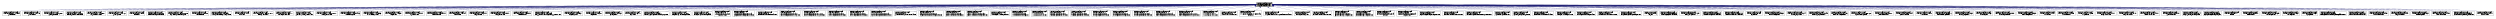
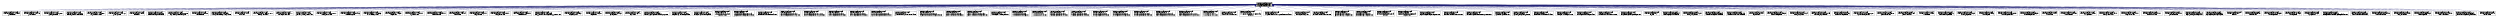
  digraph {
    node [color=black fillcolor=white fontname=Helvetica fontsize=10 shape=record style=filled]
    edge [color=midnightblue dir=back fontname=Helvetica fontsize=10 labelfontname=Helvetica labelfontsize=10 style=solid]
    n1 [fillcolor=grey75 fontcolor=black height=0.2 label="/root/scrimmage/scrimmage\l/include/scrimmage/plugin\l_manager/RegisterPlugin.h" width=0.4]
    n2 [height=0.2 label="/root/scrimmage/scrimmage\l/src/plugins/autonomy/APITester\l/APITester.cpp" width=0.4]
    n3 [height=0.2 label="/root/scrimmage/scrimmage\l/src/plugins/autonomy/ArduPilot\l/ArduPilot.cpp" width=0.4]
    n4 [height=0.2 label="/root/scrimmage/scrimmage\l/src/plugins/autonomy/AuctionAssign\l/AuctionAssign.cpp" width=0.4]
    n5 [height=0.2 label="/root/scrimmage/scrimmage\l/src/plugins/autonomy/Autonomy\lExecutor/AutonomyExecutor.cpp" width=0.4]
    n6 [height=0.2 label="/root/scrimmage/scrimmage\l/src/plugins/autonomy/AvoidEntity\lMS/AvoidEntityMS.cpp" width=0.4]
    n7 [height=0.2 label="/root/scrimmage/scrimmage\l/src/plugins/autonomy/AvoidWalls\l/AvoidWalls.cpp" width=0.4]
    n8 [height=0.2 label="/root/scrimmage/scrimmage\l/src/plugins/autonomy/Boids\l/Boids.cpp" width=0.4]
    n9 [height=0.2 label="/root/scrimmage/scrimmage\l/src/plugins/autonomy/Boundary\lDefense/BoundaryDefense.cpp" width=0.4]
    n10 [height=0.2 label="/root/scrimmage/scrimmage\l/src/plugins/autonomy/CommandString\lRelay/CommandStringRelay.cpp" width=0.4]
    n11 [height=0.2 label="/root/scrimmage/scrimmage\l/src/plugins/autonomy/Control3\lD/Control3D.cpp" width=0.4]
    n12 [height=0.2 label="/root/scrimmage/scrimmage\l/src/plugins/autonomy/FlightGear\lMultiplayer/FlightGearMultiplayer.cpp" width=0.4]
    n13 [height=0.2 label="/root/scrimmage/scrimmage\l/src/plugins/autonomy/follow\l/Follow.cpp" width=0.4]
    n14 [height=0.2 label="/root/scrimmage/scrimmage\l/src/plugins/autonomy/GoToWaypoint\l/GoToWaypoint.cpp" width=0.4]
    n15 [height=0.2 label="/root/scrimmage/scrimmage\l/src/plugins/autonomy/Graphviz\lFSM/GraphvizFSM.cpp" width=0.4]
    n16 [height=0.2 label="/root/scrimmage/scrimmage\l/src/plugins/autonomy/Joystick\lAutonomy/JoystickAutonomy.cpp" width=0.4]
    n17 [height=0.2 label="/root/scrimmage/scrimmage\l/src/plugins/autonomy/MOOSAutonomy\l/MOOSAutonomy.cpp" width=0.4]
    n18 [height=0.2 label="/root/scrimmage/scrimmage\l/src/plugins/autonomy/MotorSchemas\l/MotorSchemas.cpp" width=0.4]
    n19 [height=0.2 label="/root/scrimmage/scrimmage\l/src/plugins/autonomy/MoveToGoal\lMS/MoveToGoalMS.cpp" width=0.4]
    n20 [height=0.2 label="/root/scrimmage/scrimmage\l/src/plugins/autonomy/Predator\l/Predator.cpp" width=0.4]
    n21 [height=0.2 label="/root/scrimmage/scrimmage\l/src/plugins/autonomy/PyAutonomy\l/PyAutonomy.cpp" width=0.4]
    n22 [height=0.2 label="/root/scrimmage/scrimmage\l/src/plugins/autonomy/RLConsensus\l/RLConsensus.cpp" width=0.4]
    n23 [height=0.2 label="/root/scrimmage/scrimmage\l/src/plugins/autonomy/RLSimple\l/RLSimple.cpp" width=0.4]
    n24 [height=0.2 label="/root/scrimmage/scrimmage\l/src/plugins/autonomy/ROSAirSim\l/ROSAirSim.cpp" width=0.4]
    n25 [height=0.2 label="/root/scrimmage/scrimmage\l/src/plugins/autonomy/ROSAutonomy\l/ROSAutonomy.cpp" width=0.4]
    n26 [height=0.2 label="/root/scrimmage/scrimmage\l/src/plugins/autonomy/ROSControl\l/ROSControl.cpp" width=0.4]
    n27 [height=0.2 label="/root/scrimmage/scrimmage\l/src/plugins/autonomy/Scrimmage\lOpenAIAutonomy/ScrimmageOpenAIAutonomy.cpp" width=0.4]
    n28 [height=0.2 label="/root/scrimmage/scrimmage\l/src/plugins/autonomy/ShapeDraw\l/ShapeDraw.cpp" width=0.4]
    n29 [height=0.2 label="/root/scrimmage/scrimmage\l/src/plugins/autonomy/Straight\l/Straight.cpp" width=0.4]
    n30 [height=0.2 label="/root/scrimmage/scrimmage\l/src/plugins/autonomy/TakeFlag\l/TakeFlag.cpp" width=0.4]
    n31 [height=0.2 label="/root/scrimmage/scrimmage\l/src/plugins/autonomy/TrailMS\l/TrailMS.cpp" width=0.4]
    n32 [height=0.2 label="/root/scrimmage/scrimmage\l/src/plugins/autonomy/Trajectory\lRecordPlayback/TrajectoryRecordPlayback.cpp" width=0.4]
    n33 [height=0.2 label="/root/scrimmage/scrimmage\l/src/plugins/autonomy/Waypoint\lDispatcher/WaypointDispatcher.cpp" width=0.4]
    n34 [height=0.2 label="/root/scrimmage/scrimmage\l/src/plugins/autonomy/Waypoint\lGenerator/WaypointGenerator.cpp" width=0.4]
    n35 [height=0.2 label="/root/scrimmage/scrimmage\l/src/plugins/controller\l/AircraftPIDController/Aircraft\lPIDController.cpp" width=0.4]
    n36 [height=0.2 label="/root/scrimmage/scrimmage\l/src/plugins/controller\l/AircraftToSingleIntegratorController\l/AircraftToSingleIntegratorController.cpp" width=0.4]
    n37 [height=0.2 label="/root/scrimmage/scrimmage\l/src/plugins/controller\l/DirectController/DirectController.cpp" width=0.4]
    n38 [height=0.2 label="/root/scrimmage/scrimmage\l/src/plugins/controller\l/DoubleIntegratorControllerVelYaw\l/DoubleIntegratorControllerVelYaw.cpp" width=0.4]
    n39 [height=0.2 label="/root/scrimmage/scrimmage\l/src/plugins/controller\l/DoubleIntegratorControllerWaypoint\l/DoubleIntegratorControllerWaypoint.cpp" width=0.4]
    n40 [height=0.2 label="/root/scrimmage/scrimmage\l/src/plugins/controller\l/FixedWing6DOFControllerPID\l/FixedWing6DOFControllerPID.cpp" width=0.4]
    n41 [height=0.2 label="/root/scrimmage/scrimmage\l/src/plugins/controller\l/FixedWing6DOFControllerROS\l/FixedWing6DOFControllerROS.cpp" width=0.4]
    n42 [height=0.2 label="/root/scrimmage/scrimmage\l/src/plugins/controller\l/HarmonicOscillatorConstController\l/HarmonicOscillatorConstController.cpp" width=0.4]
    n43 [height=0.2 label="/root/scrimmage/scrimmage\l/src/plugins/controller\l/JoystickController/JoystickController.cpp" width=0.4]
    n44 [height=0.2 label="/root/scrimmage/scrimmage\l/src/plugins/controller\l/JSBSimControlControllerHeading\lPID/JSBSimControlControllerHeadingPID.cpp" width=0.4]
    n45 [height=0.2 label="/root/scrimmage/scrimmage\l/src/plugins/controller\l/JSBSimModelControllerDirect\l/JSBSimModelControllerDirect.cpp" width=0.4]
    n46 [height=0.2 label="/root/scrimmage/scrimmage\l/src/plugins/controller\l/JSBSimModelControllerHeadingPID\l/JSBSimModelControllerHeadingPID.cpp" width=0.4]
    n47 [height=0.2 label="/root/scrimmage/scrimmage\l/src/plugins/controller\l/MotionBattery/MotionBattery.cpp" width=0.4]
    n48 [height=0.2 label="/root/scrimmage/scrimmage\l/src/plugins/controller\l/MultirotorControllerOmega\l/MultirotorControllerOmega.cpp" width=0.4]
    n49 [height=0.2 label="/root/scrimmage/scrimmage\l/src/plugins/controller\l/MultirotorControllerPID\l/MultirotorControllerPID.cpp" width=0.4]
    n50 [height=0.2 label="/root/scrimmage/scrimmage\l/src/plugins/controller\l/RigidBody6DOFControllerPID\l/RigidBody6DOFControllerPID.cpp" width=0.4]
    n51 [height=0.2 label="/root/scrimmage/scrimmage\l/src/plugins/controller\l/RigidBody6DOFControllerROS\l/RigidBody6DOFControllerROS.cpp" width=0.4]
    n52 [height=0.2 label="/root/scrimmage/scrimmage\l/src/plugins/controller\l/SimpleAircraftControllerPID\l/SimpleAircraftControllerPID.cpp" width=0.4]
    n53 [height=0.2 label="/root/scrimmage/scrimmage\l/src/plugins/controller\l/SimpleCarControllerHeading\l/SimpleCarControllerHeading.cpp" width=0.4]
    n54 [height=0.2 label="/root/scrimmage/scrimmage\l/src/plugins/controller\l/SimpleQuadrotorControllerLQR\l/SimpleQuadrotorControllerLQR.cpp" width=0.4]
    n55 [height=0.2 label="/root/scrimmage/scrimmage\l/src/plugins/controller\l/SingleIntegratorControllerSimple\l/SingleIntegratorControllerSimple.cpp" width=0.4]
    n56 [height=0.2 label="/root/scrimmage/scrimmage\l/src/plugins/controller\l/SingleIntegratorControllerWaypoint\l/SingleIntegratorControllerWaypoint.cpp" width=0.4]
    n57 [height=0.2 label="/root/scrimmage/scrimmage\l/src/plugins/controller\l/UnicycleControllerPoint\l/UnicycleControllerPoint.cpp" width=0.4]
    n58 [height=0.2 label="/root/scrimmage/scrimmage\l/src/plugins/controller\l/UnicyclePID/UnicyclePID.cpp" width=0.4]
    n59 [height=0.2 label="/root/scrimmage/scrimmage\l/src/plugins/controller\l/UUV6DOFLinearEnergy/UUV6DOFLinear\lEnergy.cpp" width=0.4]
    n60 [height=0.2 label="/root/scrimmage/scrimmage\l/src/plugins/controller\l/UUV6DOFPIDController/UUV6DOFPIDController.cpp" width=0.4]
    n61 [height=0.2 label="/root/scrimmage/scrimmage\l/src/plugins/interaction\l/Boundary/Boundary.cpp" width=0.4]
    n62 [height=0.2 label="/root/scrimmage/scrimmage\l/src/plugins/interaction\l/BulletCollision/BulletCollision.cpp" width=0.4]
    n63 [height=0.2 label="/root/scrimmage/scrimmage\l/src/plugins/interaction\l/CaptureInBoundaryInteraction\l/CaptureInBoundaryInteraction.cpp" width=0.4]
    n64 [height=0.2 label="/root/scrimmage/scrimmage\l/src/plugins/interaction\l/EnforceBoundaryInteraction\l/EnforceBoundaryInteraction.cpp" width=0.4]
    n65 [height=0.2 label="/root/scrimmage/scrimmage\l/src/plugins/interaction\l/ExternalForceField/ExternalForce\lField.cpp" width=0.4]
    n66 [height=0.2 label="/root/scrimmage/scrimmage\l/src/plugins/interaction\l/FlagCaptureInteraction/FlagCapture\lInteraction.cpp" width=0.4]
    n67 [height=0.2 label="/root/scrimmage/scrimmage\l/src/plugins/interaction\l/GraphInteraction/GraphInteraction.cpp" width=0.4]
    n68 [height=0.2 label="/root/scrimmage/scrimmage\l/src/plugins/interaction\l/GroundCollision/GroundCollision.cpp" width=0.4]
    n69 [height=0.2 label="/root/scrimmage/scrimmage\l/src/plugins/interaction\l/GRPCCommandString/GRPCCommandString.cpp" width=0.4]
    n70 [height=0.2 label="/root/scrimmage/scrimmage\l/src/plugins/interaction\l/MapGen2D/MapGen2D.cpp" width=0.4]
    n71 [height=0.2 label="/root/scrimmage/scrimmage\l/src/plugins/interaction\l/RandomAttrit/RandomAttrit.cpp" width=0.4]
    n72 [height=0.2 label="/root/scrimmage/scrimmage\l/src/plugins/interaction\l/ROSClockServer/ROSClockServer.cpp" width=0.4]
    n73 [height=0.2 label="/root/scrimmage/scrimmage\l/src/plugins/interaction\l/ROSShapeViz/ROSShapeViz.cpp" width=0.4]
    n74 [height=0.2 label="/root/scrimmage/scrimmage\l/src/plugins/interaction\l/SimpleCapture/SimpleCapture.cpp" width=0.4]
    n75 [height=0.2 label="/root/scrimmage/scrimmage\l/src/plugins/interaction\l/SimpleCollision/SimpleCollision.cpp" width=0.4]
    n76 [height=0.2 label="/root/scrimmage/scrimmage\l/src/plugins/interaction\l/TerrainGenerator/TerrainGenerator.cpp" width=0.4]
-   n77 [height=0.2 label="/root/follow/scrimmage\l/src/plugins/metrics/CPA\l/CPA.cpp" width=0.4]
+   n77 [height=0.2 label="/root/scrimmage/scrimmage\l/src/plugins/metrics/CPA\l/CPA.cpp" width=0.4]
    n78 [height=0.2 label="/root/scrimmage/scrimmage\l/src/plugins/metrics/FlagCapture\lMetrics/FlagCaptureMetrics.cpp" width=0.4]
    n79 [height=0.2 label="/root/scrimmage/scrimmage\l/src/plugins/metrics/OpenAIRewards\l/OpenAIRewards.cpp" width=0.4]
    n80 [height=0.2 label="/root/scrimmage/scrimmage\l/src/plugins/metrics/SimpleCapture\lMetrics/SimpleCaptureMetrics.cpp" width=0.4]
    n81 [height=0.2 label="/root/scrimmage/scrimmage\l/src/plugins/metrics/SimpleCollision\lMetrics/SimpleCollisionMetrics.cpp" width=0.4]
    n82 [height=0.2 label="/root/scrimmage/scrimmage\l/src/plugins/motion/Ballistic\l/Ballistic.cpp" width=0.4]
    n83 [height=0.2 label="/root/scrimmage/scrimmage\l/src/plugins/motion/DoubleIntegrator\l/DoubleIntegrator.cpp" width=0.4]
    n84 [height=0.2 label="/root/scrimmage/scrimmage\l/src/plugins/motion/DubinsAirplane\l/DubinsAirplane.cpp" width=0.4]
    n85 [height=0.2 label="/root/scrimmage/scrimmage\l/src/plugins/motion/DubinsAirplane3\lD/DubinsAirplane3D.cpp" width=0.4]
    n86 [height=0.2 label="/root/scrimmage/scrimmage\l/src/plugins/motion/FixedWing6\lDOF/FixedWing6DOF.cpp" width=0.4]
    n87 [height=0.2 label="/root/scrimmage/scrimmage\l/src/plugins/motion/HarmonicOscillator\l/HarmonicOscillator.cpp" width=0.4]
    n88 [height=0.2 label="/root/scrimmage/scrimmage\l/src/plugins/motion/JSBSimControl\l/JSBSimControl.cpp" width=0.4]
    n89 [height=0.2 label="/root/scrimmage/scrimmage\l/src/plugins/motion/JSBSimModel\l/JSBSimModel.cpp" width=0.4]
    n90 [height=0.2 label="/root/scrimmage/scrimmage\l/src/plugins/motion/Multirotor\l/Multirotor.cpp" width=0.4]
    n91 [height=0.2 label="/root/scrimmage/scrimmage\l/src/plugins/motion/RigidBody6\lDOF/RigidBody6DOF.cpp" width=0.4]
    n92 [height=0.2 label="/root/scrimmage/scrimmage\l/src/plugins/motion/SimpleAircraft\l/SimpleAircraft.cpp" width=0.4]
    n93 [height=0.2 label="/root/scrimmage/scrimmage\l/src/plugins/motion/SimpleCar\l/SimpleCar.cpp" width=0.4]
    n94 [height=0.2 label="/root/scrimmage/scrimmage\l/src/plugins/motion/SimpleQuadrotor\l/SimpleQuadrotor.cpp" width=0.4]
    n95 [height=0.2 label="/root/scrimmage/scrimmage\l/src/plugins/motion/SingleIntegrator\l/SingleIntegrator.cpp" width=0.4]
    n96 [height=0.2 label="/root/scrimmage/scrimmage\l/src/plugins/motion/Unicycle\l/Unicycle.cpp" width=0.4]
    n97 [height=0.2 label="/root/scrimmage/scrimmage\l/src/plugins/motion/Unicycle3D\l/Unicycle3D.cpp" width=0.4]
    n98 [height=0.2 label="/root/scrimmage/scrimmage\l/src/plugins/motion/UUV6DOF\l/UUV6DOF.cpp" width=0.4]
    n99 [height=0.2 label="/root/scrimmage/scrimmage\l/src/plugins/network/GlobalNetwork\l/GlobalNetwork.cpp" width=0.4]
    n100 [height=0.2 label="/root/scrimmage/scrimmage\l/src/plugins/network/LocalNetwork\l/LocalNetwork.cpp" width=0.4]
    n101 [height=0.2 label="/root/scrimmage/scrimmage\l/src/plugins/network/SphereNetwork\l/SphereNetwork.cpp" width=0.4]
    n102 [height=0.2 label="/root/scrimmage/scrimmage\l/src/plugins/sensor/AirSimSensor\l/AirSimSensor.cpp" width=0.4]
    n103 [height=0.2 label="/root/scrimmage/scrimmage\l/src/plugins/sensor/AltitudeAbove\lTerrain/AltitudeAboveTerrain.cpp" width=0.4]
    n104 [height=0.2 label="/root/scrimmage/scrimmage\l/src/plugins/sensor/ContactBlob\lCamera/ContactBlobCamera.cpp" width=0.4]
    n105 [height=0.2 label="/root/scrimmage/scrimmage\l/src/plugins/sensor/GPS\l/GPS.cpp" width=0.4]
    n106 [height=0.2 label="/root/scrimmage/scrimmage\l/src/plugins/sensor/LOSSensor\l/LOSSensor.cpp" width=0.4]
    n107 [height=0.2 label="/root/scrimmage/scrimmage\l/src/plugins/sensor/NoisyContacts\l/NoisyContacts.cpp" width=0.4]
    n108 [height=0.2 label="/root/scrimmage/scrimmage\l/src/plugins/sensor/NoisyState\l/NoisyState.cpp" width=0.4]
    n109 [height=0.2 label="/root/scrimmage/scrimmage\l/src/plugins/sensor/RayTrace\l/RayTrace.cpp" width=0.4]
    n110 [height=0.2 label="/root/scrimmage/scrimmage\l/src/plugins/sensor/RigidBody6\lDOFStateSensor/RigidBody6DOFStateSensor.cpp" width=0.4]
    n111 [height=0.2 label="/root/scrimmage/scrimmage\l/src/plugins/sensor/RLConsensus\lSensor/RLConsensusSensor.cpp" width=0.4]
    n112 [height=0.2 label="/root/scrimmage/scrimmage\l/src/plugins/sensor/RLSimpleSensor\l/RLSimpleSensor.cpp" width=0.4]
    n113 [height=0.2 label="/root/scrimmage/scrimmage\l/src/plugins/sensor/ROSAltimeter\l/ROSAltimeter.cpp" width=0.4]
    n114 [height=0.2 label="/root/scrimmage/scrimmage\l/src/plugins/sensor/ROSCompass\l/ROSCompass.cpp" width=0.4]
    n115 [height=0.2 label="/root/scrimmage/scrimmage\l/src/plugins/sensor/ROSIMUSensor\l/ROSIMUSensor.cpp" width=0.4]
    n116 [height=0.2 label="/root/scrimmage/scrimmage\l/src/plugins/sensor/ScrimmageOpen\lAISensor/ScrimmageOpenAISensor.cpp" width=0.4]
    n117 [height=0.2 label="/root/scrimmage/scrimmage\l/src/plugins/sensor/SimpleINS\l/SimpleINS.cpp" width=0.4]
    n1 -> n2
    n1 -> n3
    n1 -> n4
    n1 -> n5
    n1 -> n6
    n1 -> n7
    n1 -> n8
    n1 -> n9
    n1 -> n10
    n1 -> n11
    n1 -> n12
    n1 -> n13
    n1 -> n14
    n1 -> n15
    n1 -> n16
    n1 -> n17
    n1 -> n18
    n1 -> n19
    n1 -> n20
    n1 -> n21
    n1 -> n22
    n1 -> n23
    n1 -> n24
    n1 -> n25
    n1 -> n26
    n1 -> n27
    n1 -> n28
    n1 -> n29
    n1 -> n30
    n1 -> n31
    n1 -> n32
    n1 -> n33
    n1 -> n34
    n1 -> n35
    n1 -> n36
    n1 -> n37
    n1 -> n38
    n1 -> n39
    n1 -> n40
    n1 -> n41
    n1 -> n42
    n1 -> n43
    n1 -> n44
    n1 -> n45
    n1 -> n46
    n1 -> n47
    n1 -> n48
    n1 -> n49
    n1 -> n50
    n1 -> n51
    n1 -> n52
    n1 -> n53
    n1 -> n54
    n1 -> n55
    n1 -> n56
    n1 -> n57
    n1 -> n58
    n1 -> n59
    n1 -> n60
    n1 -> n61
    n1 -> n62
    n1 -> n63
    n1 -> n64
    n1 -> n65
    n1 -> n66
    n1 -> n67
    n1 -> n68
    n1 -> n69
    n1 -> n70
    n1 -> n71
    n1 -> n72
    n1 -> n73
    n1 -> n74
    n1 -> n75
    n1 -> n76
    n1 -> n77
    n1 -> n78
    n1 -> n79
    n1 -> n80
    n1 -> n81
    n1 -> n82
    n1 -> n83
    n1 -> n84
    n1 -> n85
    n1 -> n86
    n1 -> n87
    n1 -> n88
    n1 -> n89
    n1 -> n90
    n1 -> n91
    n1 -> n92
    n1 -> n93
    n1 -> n94
    n1 -> n95
    n1 -> n96
    n1 -> n97
    n1 -> n98
    n1 -> n99
    n1 -> n100
    n1 -> n101
    n1 -> n102
    n1 -> n103
    n1 -> n104
    n1 -> n105
    n1 -> n106
    n1 -> n107
    n1 -> n108
    n1 -> n109
    n1 -> n110
    n1 -> n111
    n1 -> n112
    n1 -> n113
    n1 -> n114
    n1 -> n115
    n1 -> n116
    n1 -> n117
  }
